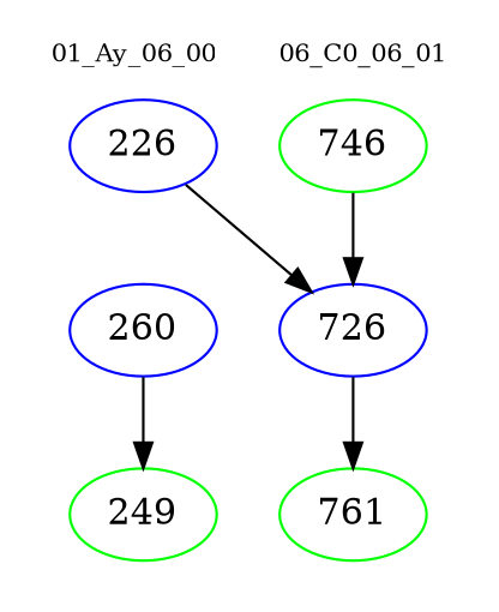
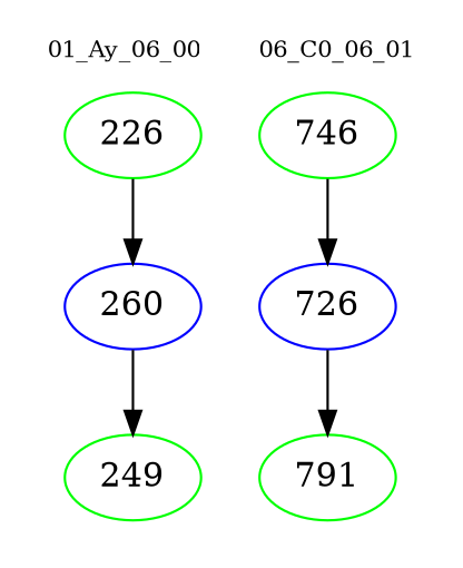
  digraph {
    node [color=blue]
    edge [color=black]
-   n1 [label=226]
+   n1 [color=green label=226]
    n2 [label=260]
    n3 [color=green label=249]
    n4 [color=green label=746]
    n5 [label=726]
-   n6 [color=green label=761]
+   n6 [color=green label=791]
    subgraph cluster_1 {
      color=white
      fontsize=10
      label="01_Ay_06_00"
      n1
      n2
      n3
    }
    subgraph cluster_2 {
      color=white
      fontsize=10
      label="06_C0_06_01"
      n4
      n5
      n6
    }
-   n1 -> n5
+   n1 -> n2
    n2 -> n3
    n4 -> n5
    n5 -> n6
  }
